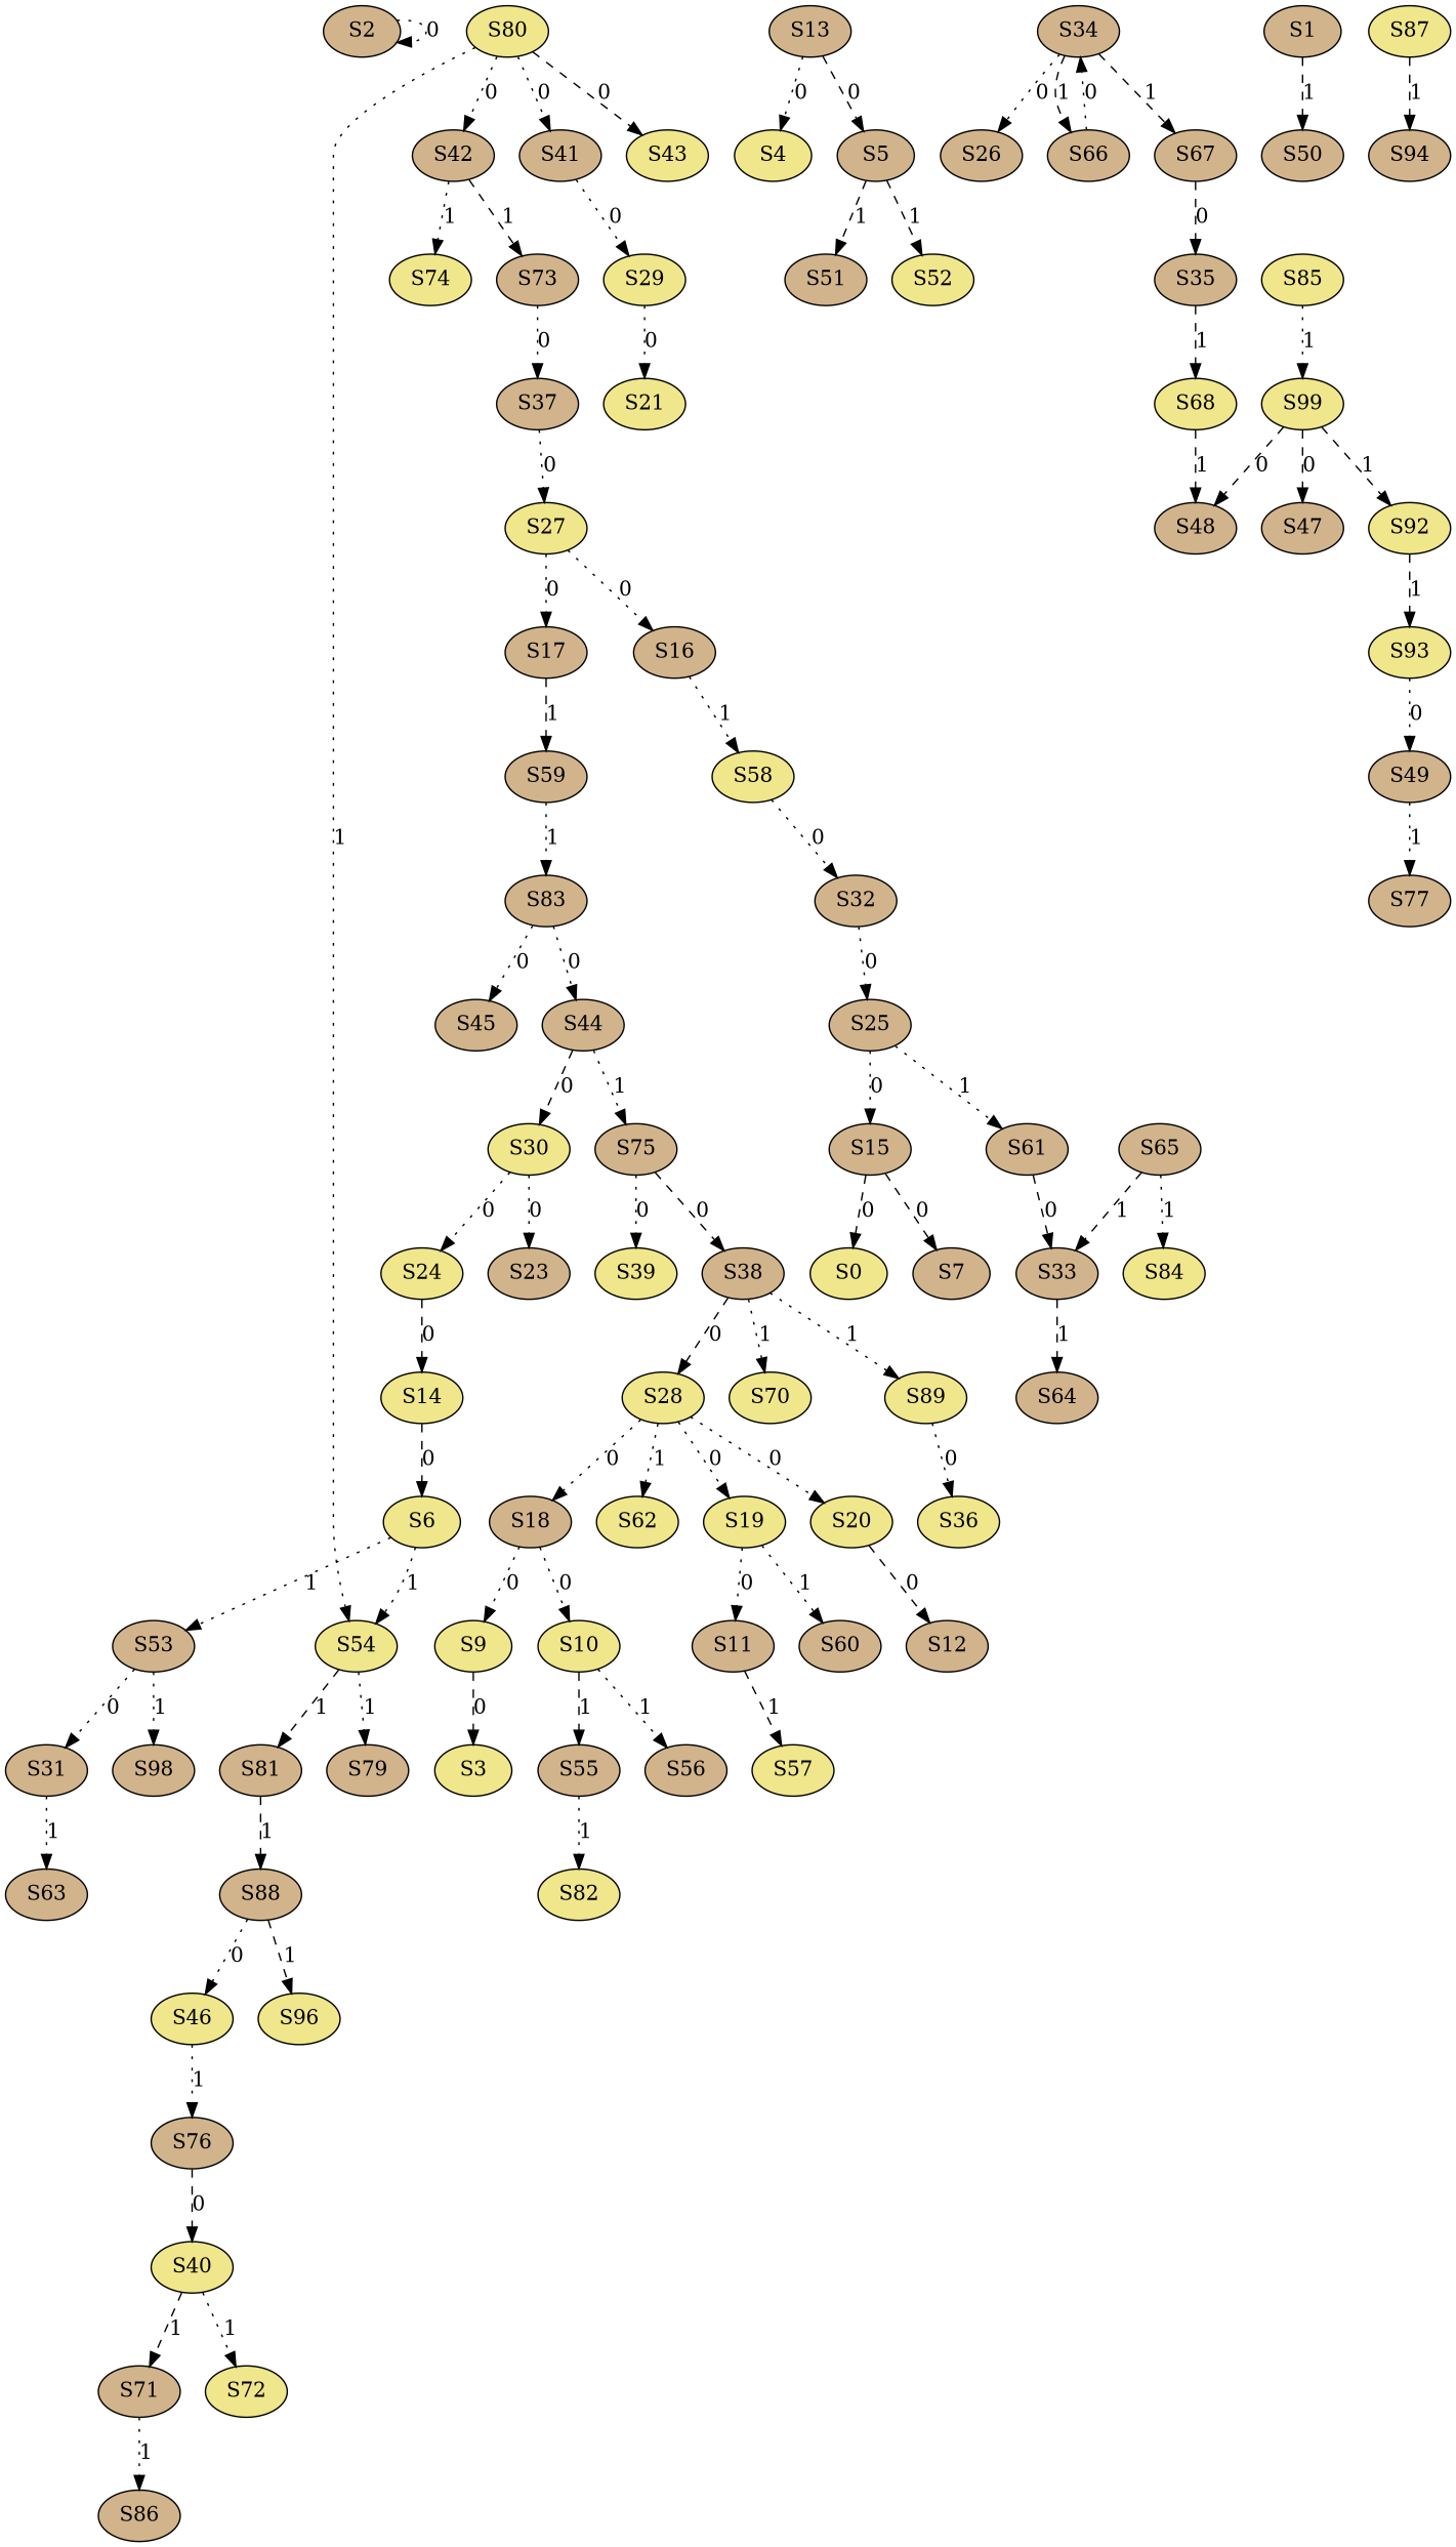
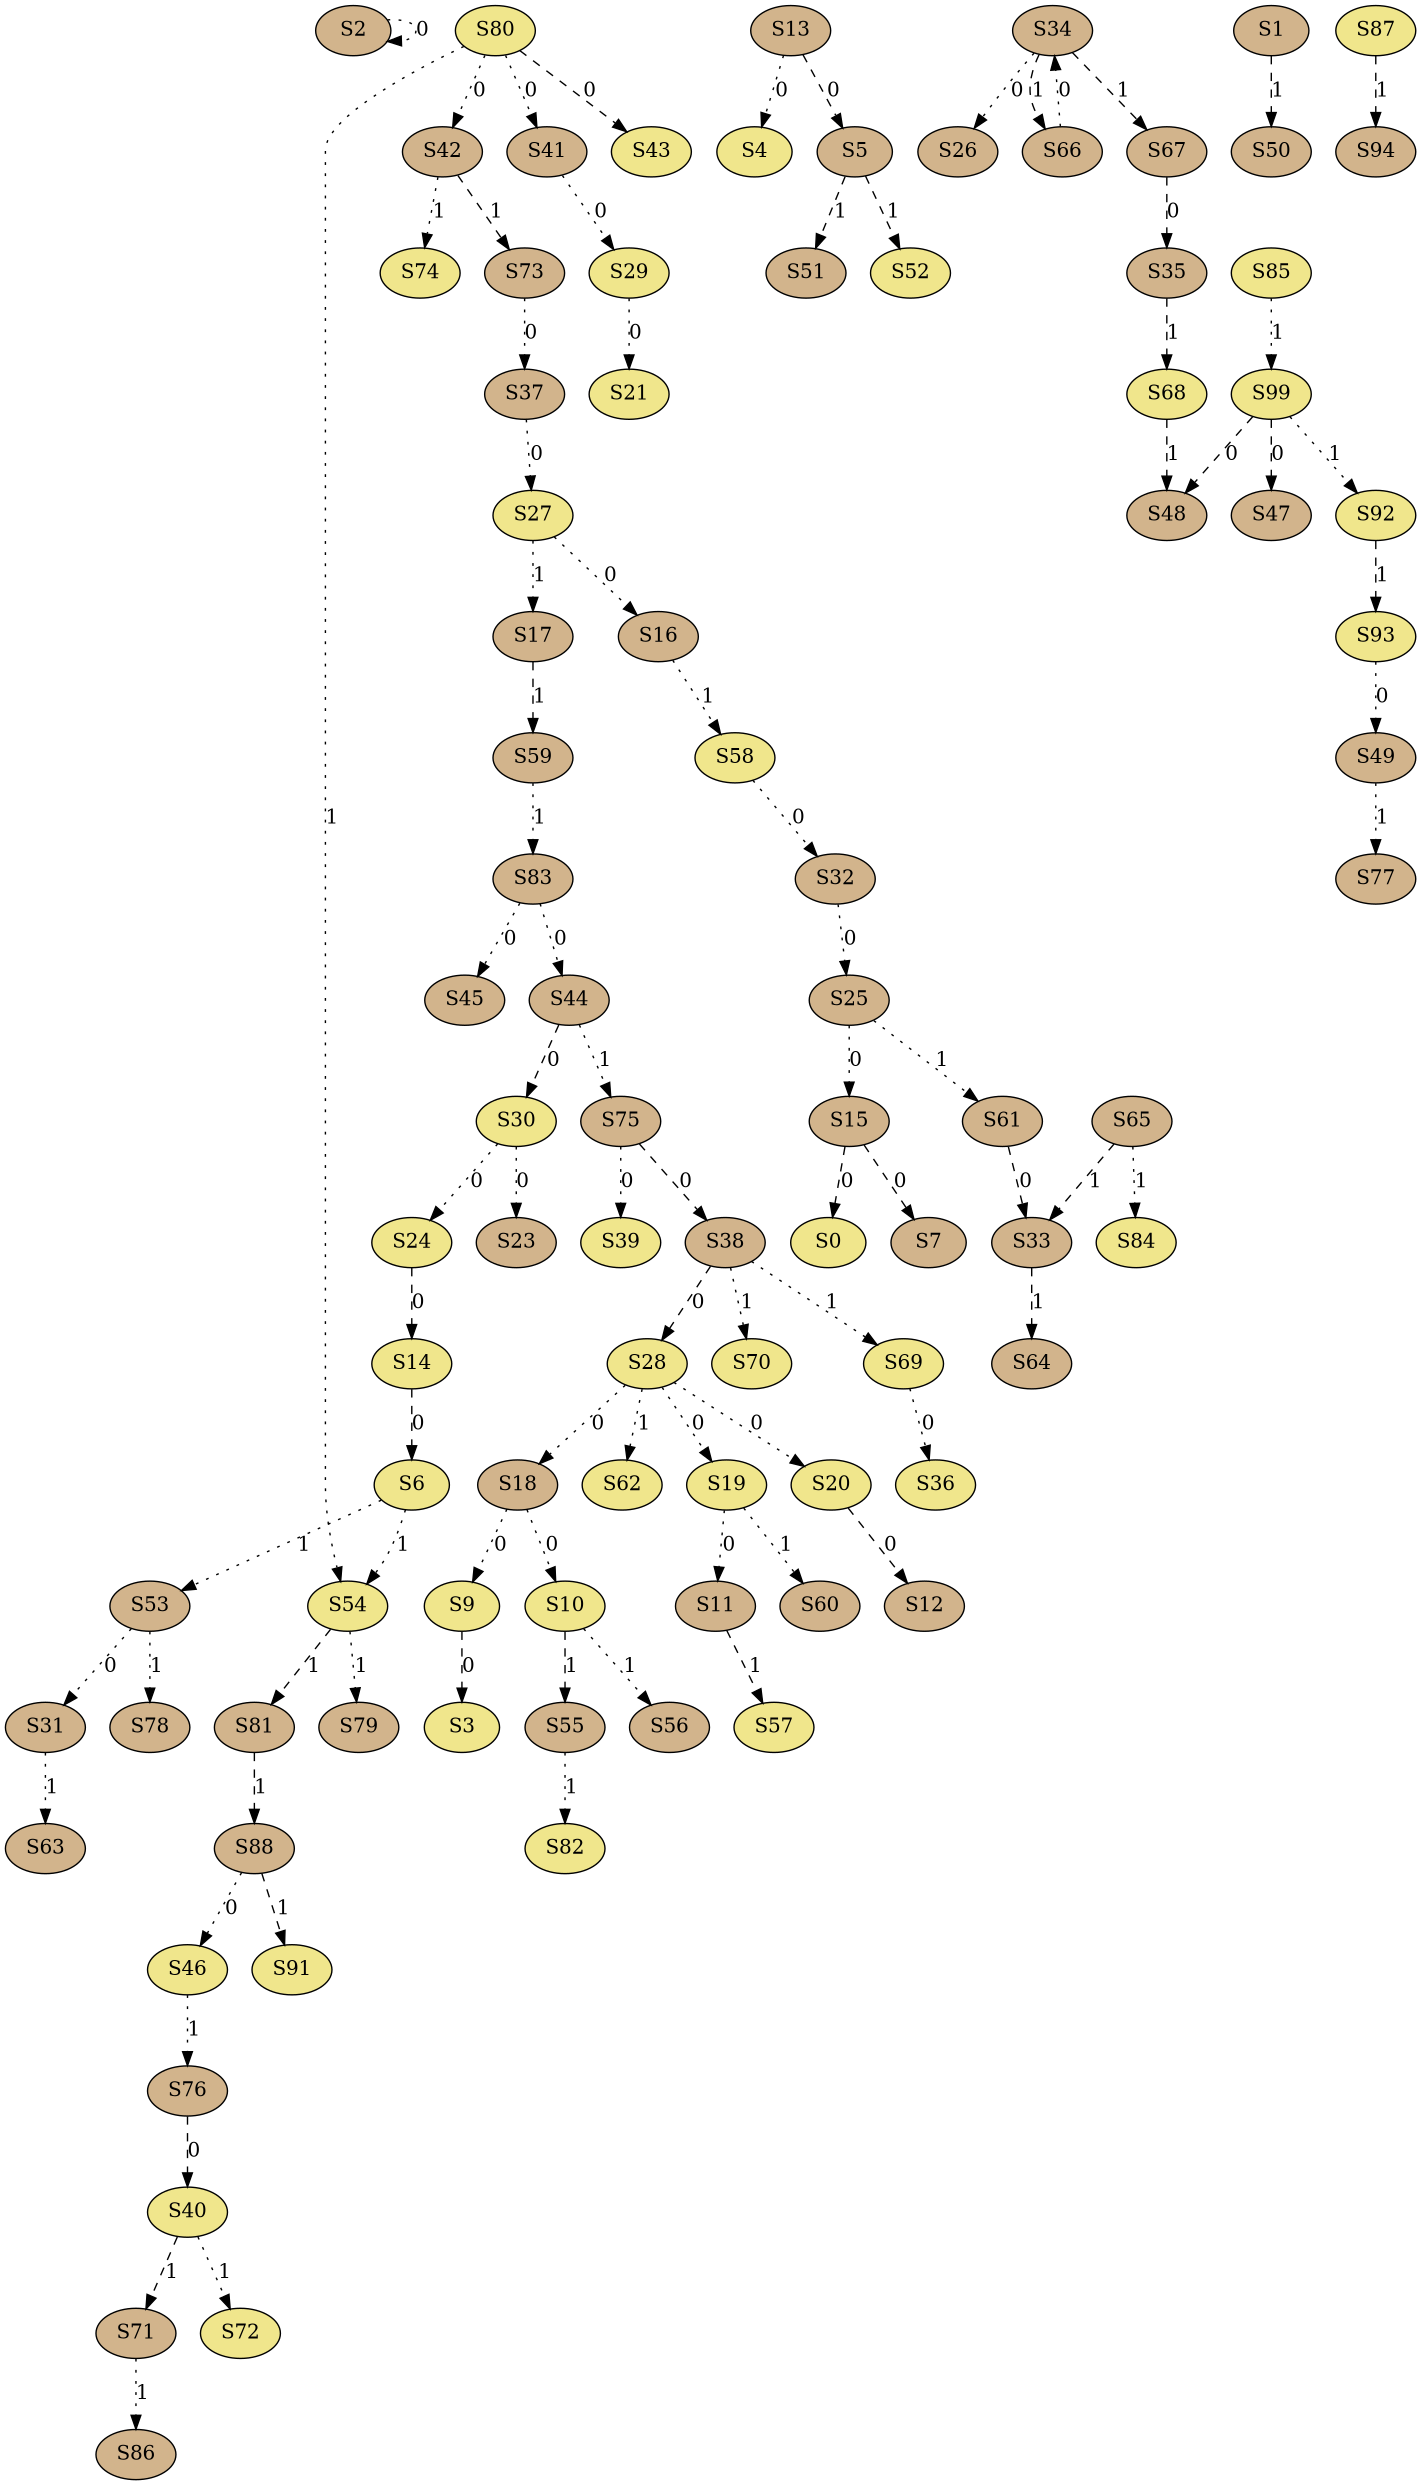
  strict digraph {
    node [fillcolor=tan style=filled]
    edge [style=dotted]
    S2
    S9 [fillcolor=khaki]
    S3 [fillcolor=khaki]
    S82 [fillcolor=khaki]
    S55
    S4 [fillcolor=khaki]
    S13
    S5
    S51
    S52 [fillcolor=khaki]
    S14 [fillcolor=khaki]
    S6 [fillcolor=khaki]
    S53
    S54 [fillcolor=khaki]
    S31
-   S78 [label=S98]
+   S78
    S79
    S81
    S15
    S7
    n21 [fillcolor=khaki label=S0]
    S18
    S10 [fillcolor=khaki]
    S56
    S19 [fillcolor=khaki]
    S11
    S60
    S57 [fillcolor=khaki]
    S20 [fillcolor=khaki]
    S12
    S24 [fillcolor=khaki]
    S25
    S61
    S33
    S27 [fillcolor=khaki]
    S16
    S17
    S58 [fillcolor=khaki]
    S59
    S32
    S83
    S28 [fillcolor=khaki]
    S62 [fillcolor=khaki]
    S29 [fillcolor=khaki]
    S21 [fillcolor=khaki]
    S30 [fillcolor=khaki]
    S23
    S34
    S26
    S66
    S67
    S35
    S37
    S38
-   S69 [fillcolor=khaki label=S89]
+   S69 [fillcolor=khaki]
    S70 [fillcolor=khaki]
    S36 [fillcolor=khaki]
    S41
    S44
    S75
    S39 [fillcolor=khaki]
    S63
    S64
    S65
    S84 [fillcolor=khaki]
    S68 [fillcolor=khaki]
    S48
    S73
    S40 [fillcolor=khaki]
    S76
    S71
    S72 [fillcolor=khaki]
    S86
    S80 [fillcolor=khaki]
    S42
    S43 [fillcolor=khaki]
    S74 [fillcolor=khaki]
    S45
    S46 [fillcolor=khaki]
    S88
-   S91 [fillcolor=khaki label=S96]
+   S91 [fillcolor=khaki]
    n82 [fillcolor=khaki label=S99]
    S47
    S92 [fillcolor=khaki]
    S93 [fillcolor=khaki]
    S49
    S77
    S1
    S50
    S85 [fillcolor=khaki]
    S87 [fillcolor=khaki]
    n92 [label=S94]
    S2 -> S2 [label=0]
    S9 -> S3 [label=0 style=dashed]
    S55 -> S82 [label=1]
    S13 -> S4 [label=0]
    S13 -> S5 [label=0 style=dashed]
    S5 -> S51 [label=1 style=dashed]
    S5 -> S52 [label=1 style=dashed]
    S14 -> S6 [label=0 style=dashed]
    S6 -> S53 [label=1]
    S6 -> S54 [label=1]
    S53 -> S31 [label=0]
    S53 -> S78 [label=1]
    S54 -> S79 [label=1]
    S54 -> S81 [label=1 style=dashed]
    S31 -> S63 [label=1]
    S81 -> S88 [label=1 style=dashed]
    S15 -> S7 [label=0 style=dashed]
    S15 -> n21 [label=0 style=dashed]
    S18 -> S9 [label=0]
    S18 -> S10 [label=0]
    S10 -> S55 [label=1 style=dashed]
    S10 -> S56 [label=1]
    S19 -> S11 [label=0]
    S19 -> S60 [label=1]
    S11 -> S57 [label=1 style=dashed]
    S20 -> S12 [label=0 style=dashed]
    S24 -> S14 [label=0 style=dashed]
    S25 -> S15 [label=0]
    S25 -> S61 [label=1]
    S61 -> S33 [label=0 style=dashed]
    S33 -> S64 [label=1 style=dashed]
    S27 -> S16 [label=0]
-   S27 -> S17 [label=0]
+   S27 -> S17 [label=1]
    S16 -> S58 [label=1]
    S17 -> S59 [label=1 style=dashed]
    S58 -> S32 [label=0]
    S59 -> S83 [label=1]
    S32 -> S25 [label=0]
    S83 -> S44 [label=0]
    S83 -> S45 [label=0]
    S28 -> S18 [label=0]
    S28 -> S19 [label=0]
    S28 -> S20 [label=0]
    S28 -> S62 [label=1]
    S29 -> S21 [label=0]
    S30 -> S24 [label=0]
    S30 -> S23 [label=0]
    S34 -> S26 [label=0]
    S34 -> S66 [label=1 style=dashed]
    S34 -> S67 [label=1 style=dashed]
    S66 -> S34 [label=0]
    S67 -> S35 [label=0 style=dashed]
    S35 -> S68 [label=1 style=dashed]
    S37 -> S27 [label=0]
    S38 -> S28 [label=0 style=dashed]
    S38 -> S69 [label=1]
    S38 -> S70 [label=1]
    S69 -> S36 [label=0]
    S41 -> S29 [label=0]
    S44 -> S30 [label=0 style=dashed]
    S44 -> S75 [label=1]
    S75 -> S38 [label=0 style=dashed]
    S75 -> S39 [label=0]
    S65 -> S33 [label=1 style=dashed]
    S65 -> S84 [label=1]
    S68 -> S48 [label=1 style=dashed]
    S73 -> S37 [label=0]
    S40 -> S71 [label=1 style=dashed]
    S40 -> S72 [label=1]
    S76 -> S40 [label=0 style=dashed]
    S71 -> S86 [label=1]
    S80 -> S54 [label=1]
    S80 -> S41 [label=0]
    S80 -> S42 [label=0]
    S80 -> S43 [label=0 style=dashed]
    S42 -> S73 [label=1 style=dashed]
    S42 -> S74 [label=1]
    S46 -> S76 [label=1]
    S88 -> S46 [label=0]
    S88 -> S91 [label=1 style=dashed]
    n82 -> S48 [label=0 style=dashed]
    n82 -> S47 [label=0 style=dashed]
-   n82 -> S92 [label=1 style=dashed]
+   n82 -> S92 [label=1]
    S92 -> S93 [label=1 style=dashed]
    S93 -> S49 [label=0]
    S49 -> S77 [label=1]
    S1 -> S50 [label=1 style=dashed]
    S85 -> n82 [label=1]
    S87 -> n92 [label=1 style=dashed]
  }
